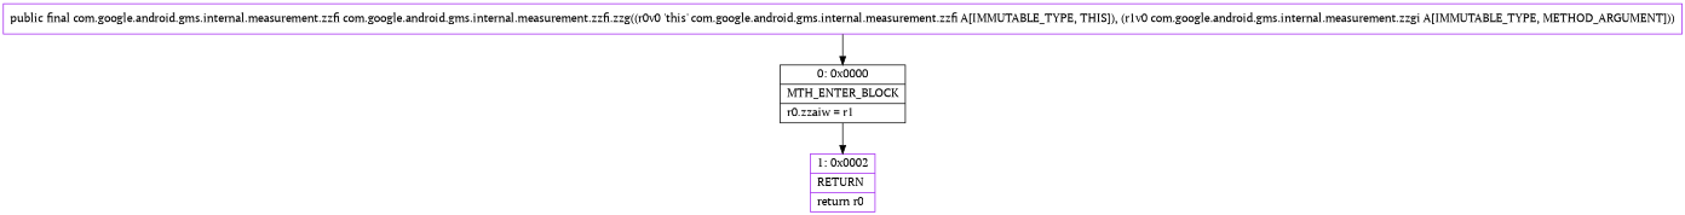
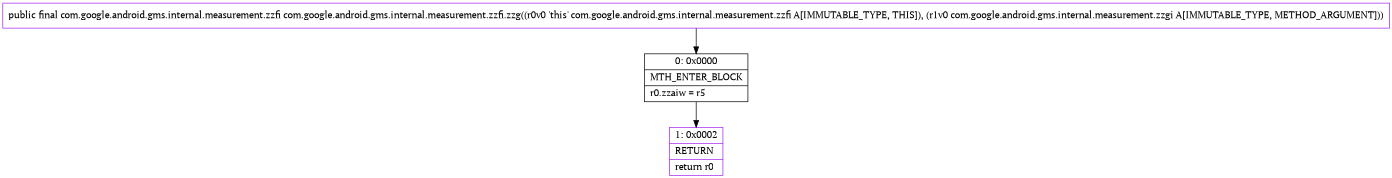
  digraph {
    fontname="PT Serif"
    node [shape=record color=purple fontname="PT Serif"]
    edge [fontname="PT Serif"]
-   n1 [label="{0\:\ 0x0000|MTH_ENTER_BLOCK\l|r0.zzaiw = r1\l}" color=black]
+   n1 [label="{0\:\ 0x0000|MTH_ENTER_BLOCK\l|r0.zzaiw = r5\l}" color=black]
    n2 [label="{1\:\ 0x0002|RETURN\l|return r0\l}"]
    n3 [label="{public final com.google.android.gms.internal.measurement.zzfi com.google.android.gms.internal.measurement.zzfi.zzg((r0v0 'this' com.google.android.gms.internal.measurement.zzfi A[IMMUTABLE_TYPE, THIS]), (r1v0 com.google.android.gms.internal.measurement.zzgi A[IMMUTABLE_TYPE, METHOD_ARGUMENT])) }"]
    n1 -> n2
    n3 -> n1
  }
